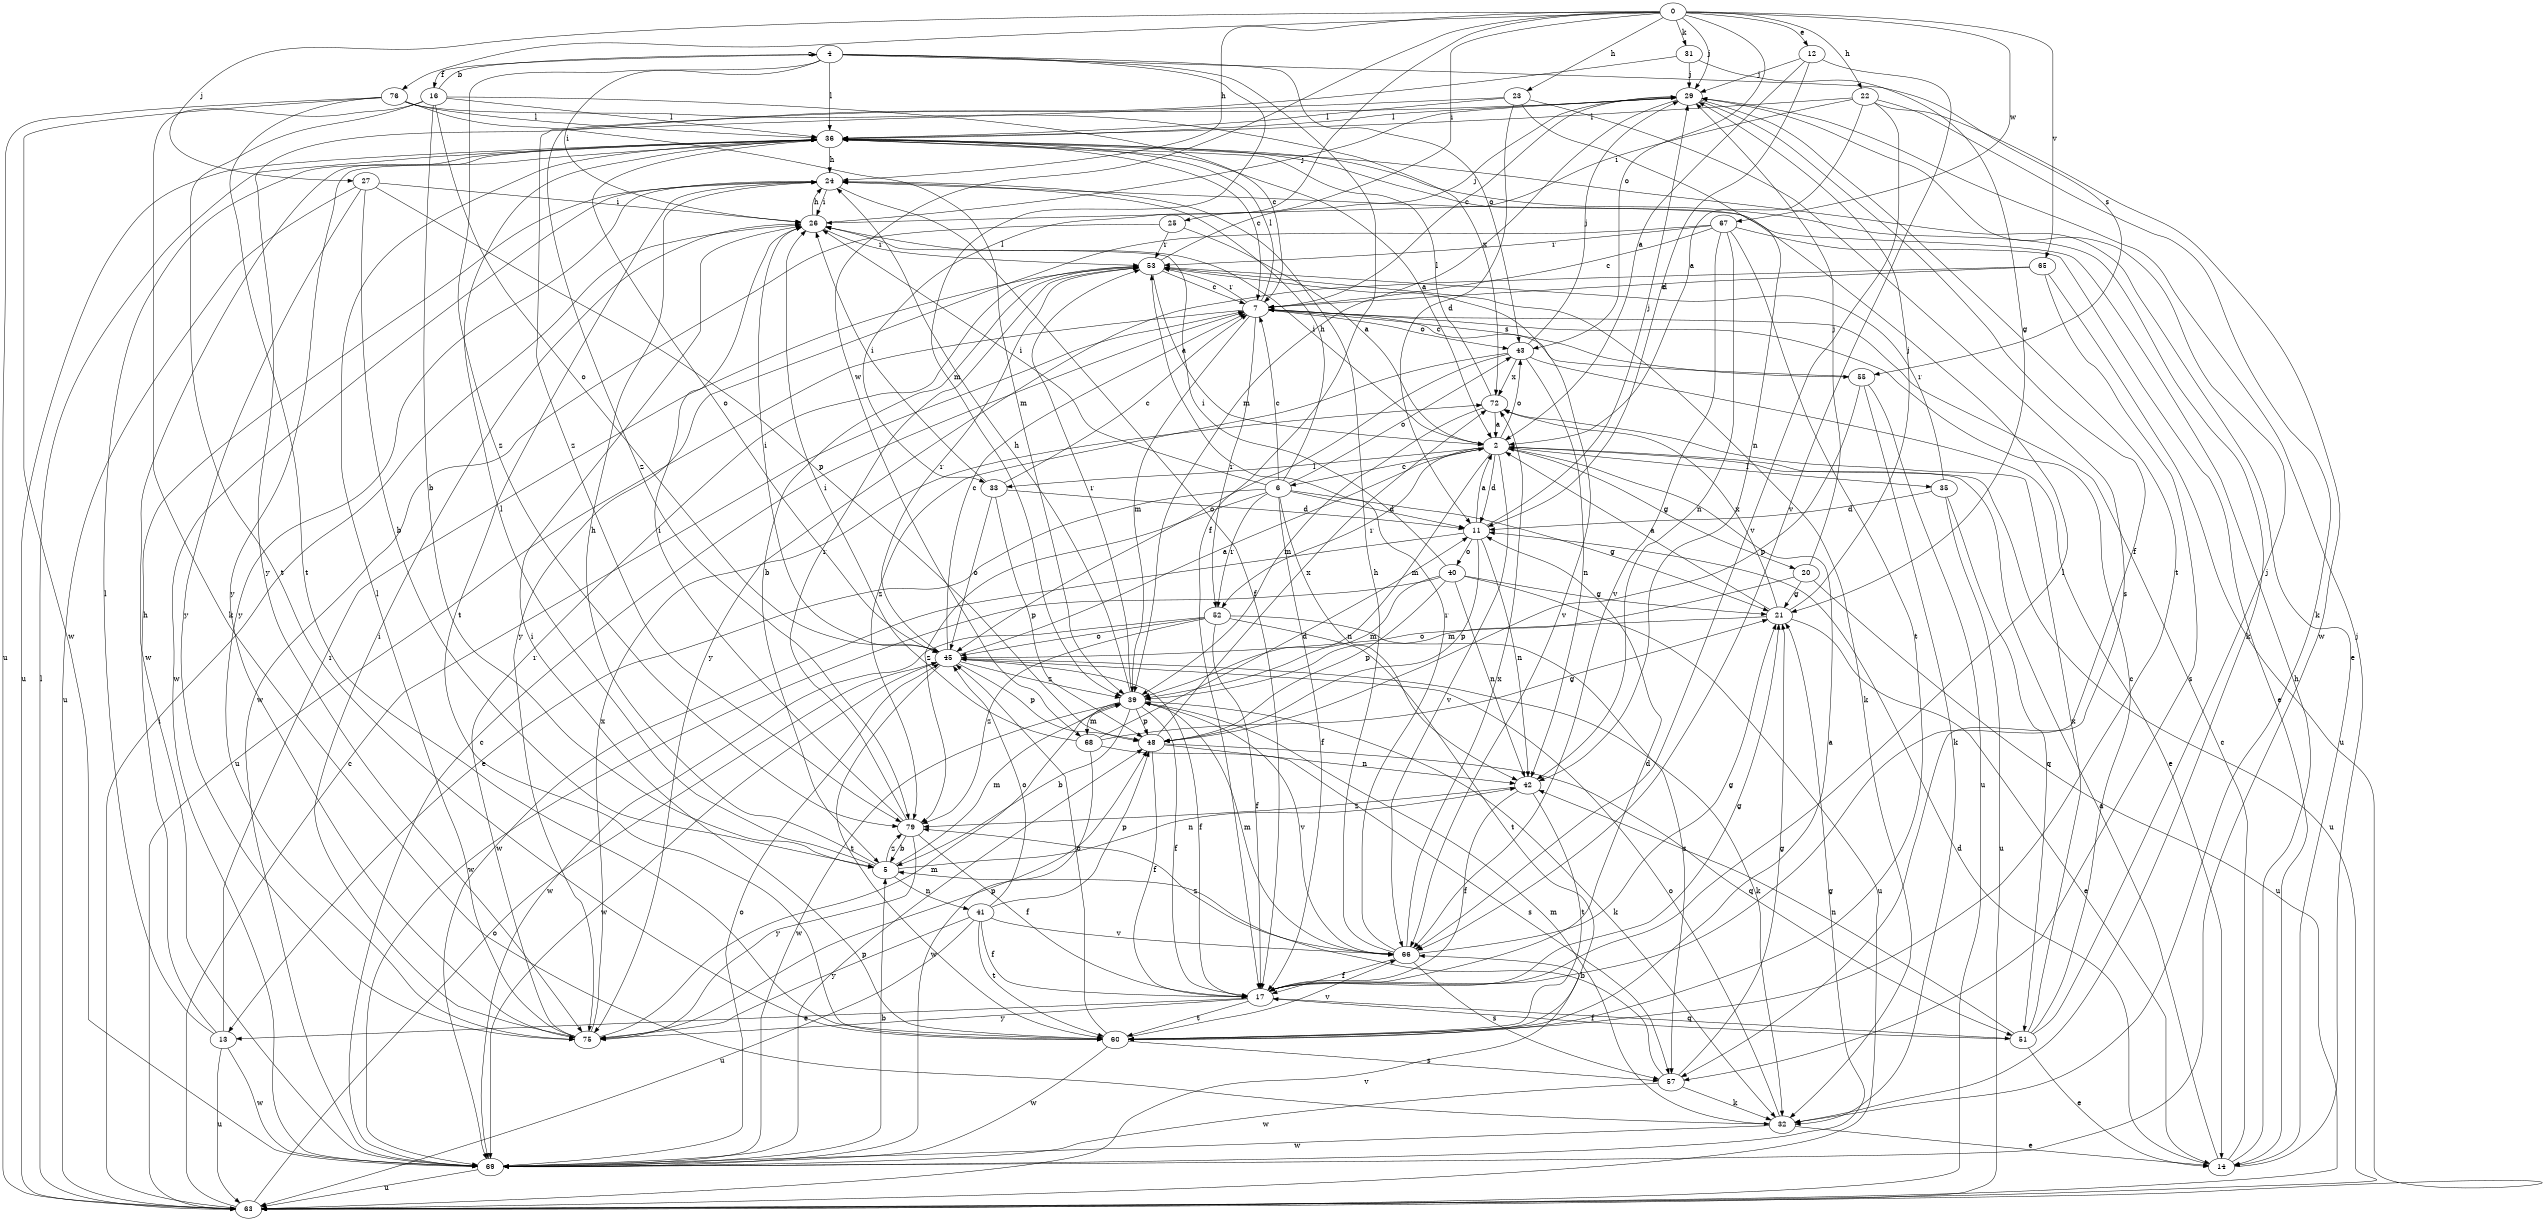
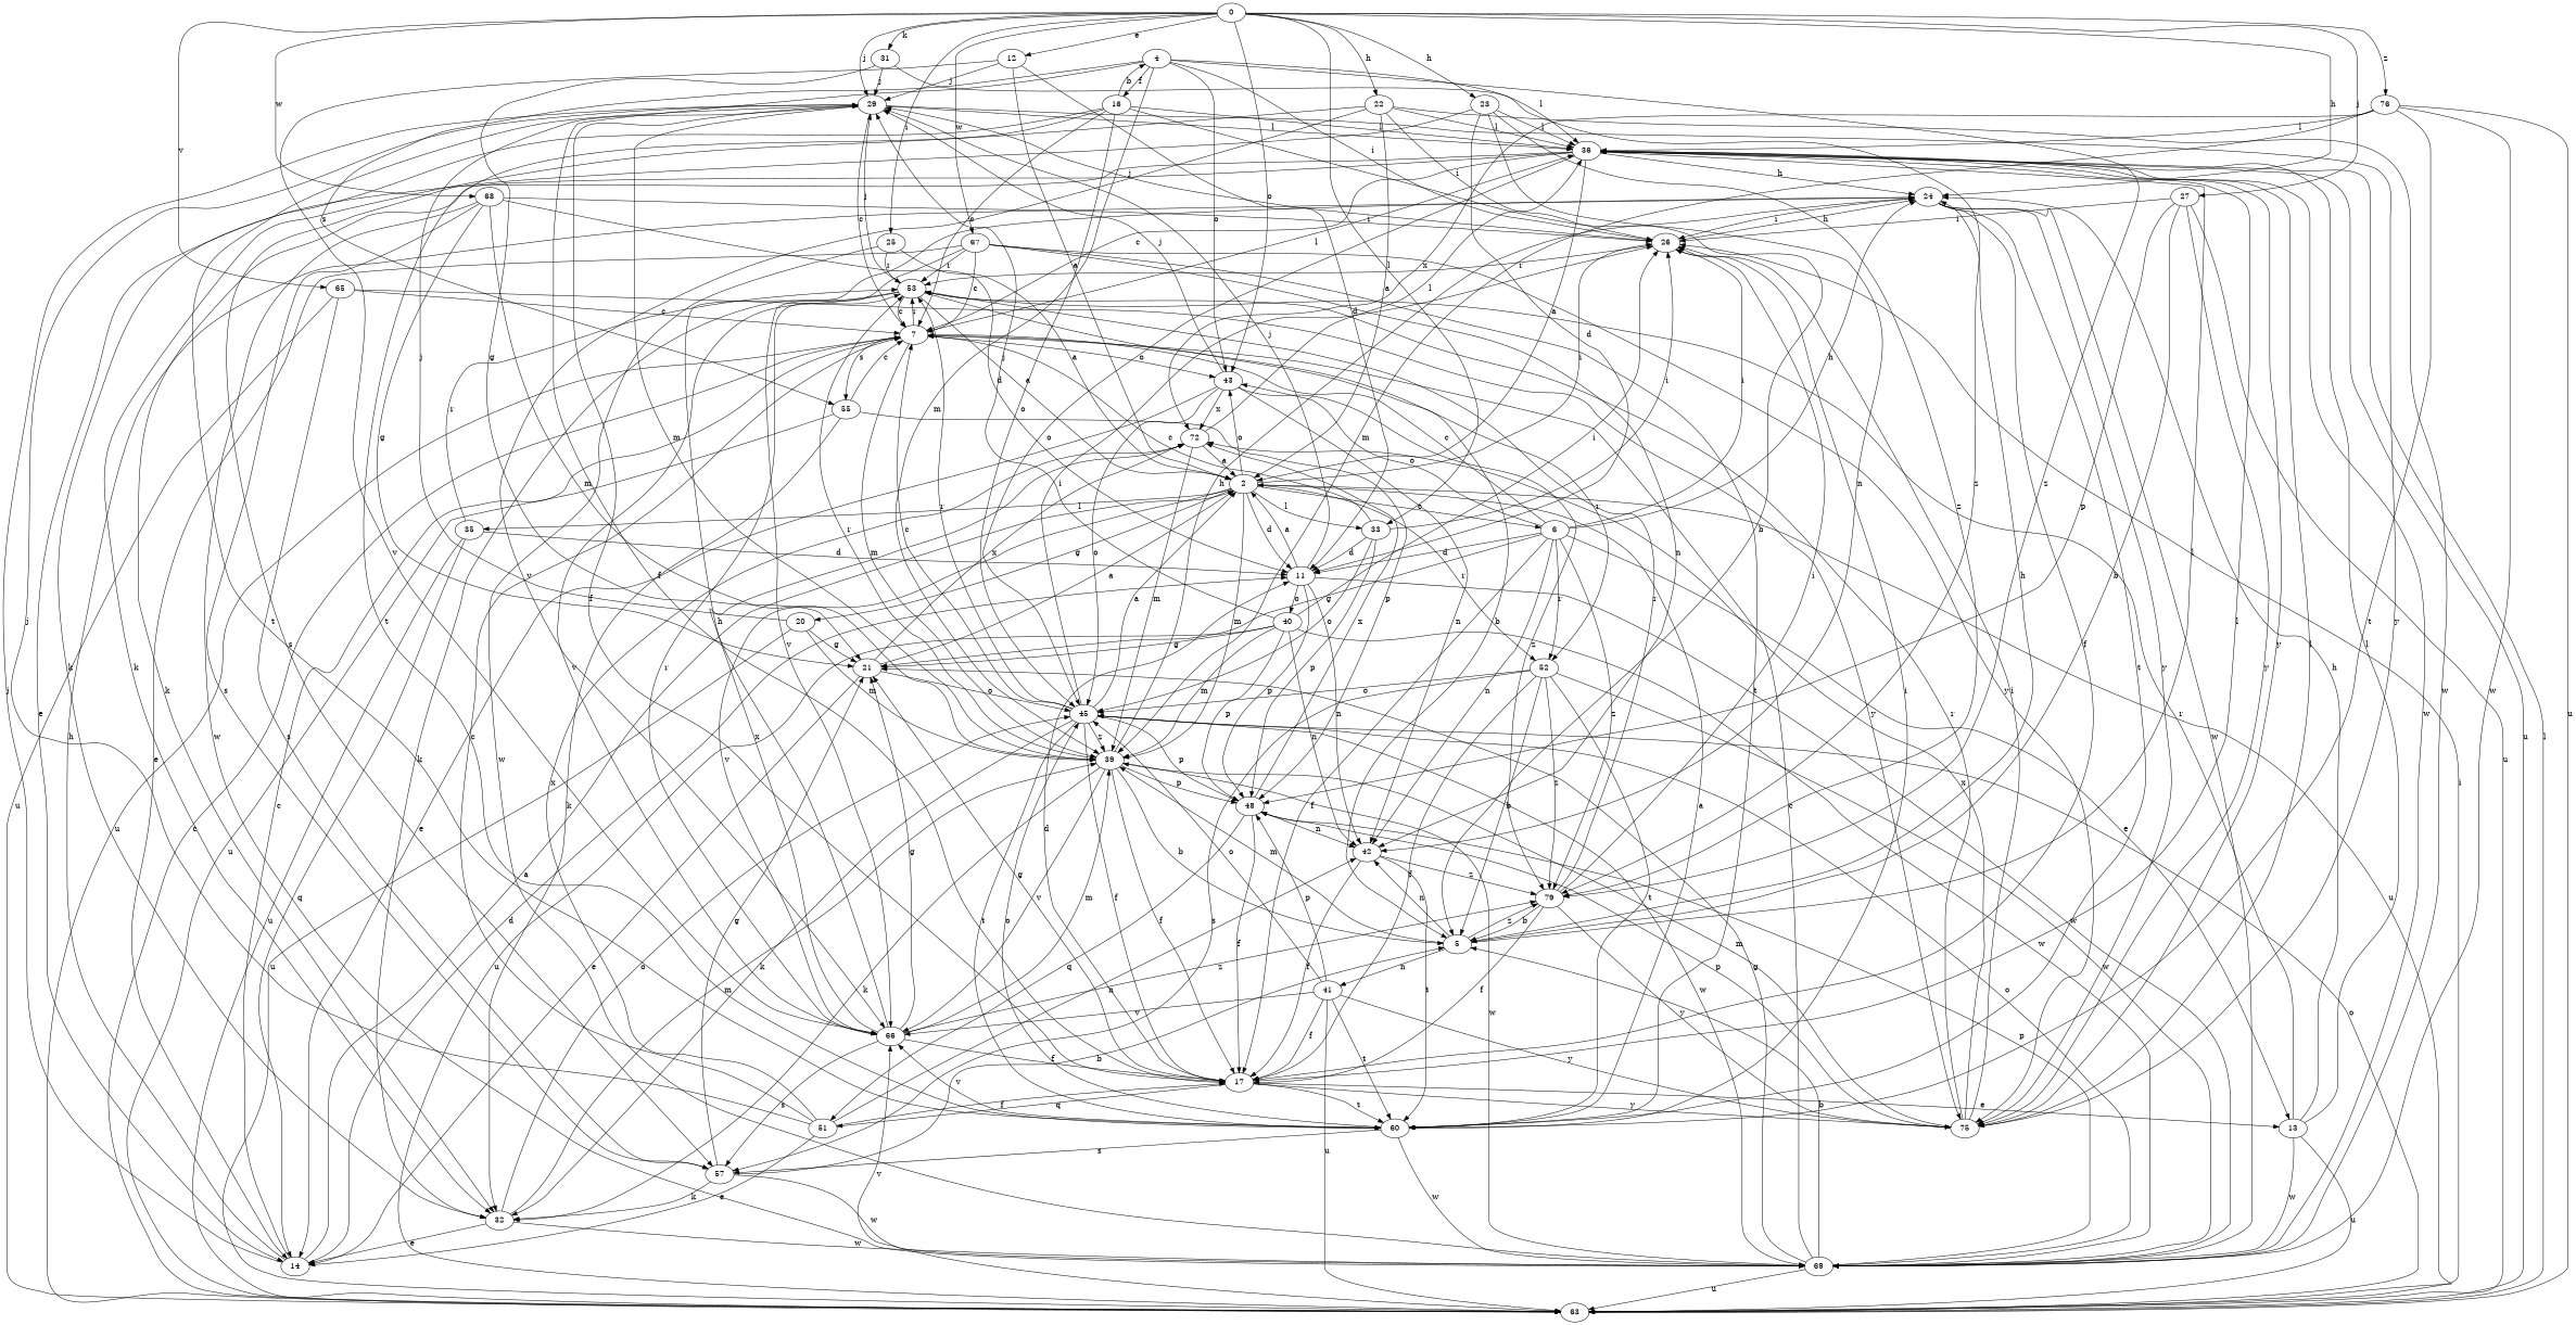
  strict digraph {
    0
    12
    22
    23
    24
    25
    27
    29
    31
    33
    43
    65
    67
    68
    76
    2
    11
    66
    26
    36
    69
    32
    79
    42
    57
    17
    60
    75
    53
    63
    5
    48
    39
    7
    21
    45
    14
    72
    6
    20
    35
    52
    13
    n44 [label=40]
    51
    4
    16
    55
    41
    0 -> 12 [label=e]
    0 -> 22 [label=h]
    0 -> 23 [label=h]
    0 -> 24 [label=h]
    0 -> 25 [label=i]
    0 -> 27 [label=j]
    0 -> 29 [label=j]
    0 -> 31 [label=k]
    0 -> 33 [label=l]
    0 -> 43 [label=o]
    0 -> 65 [label=v]
    0 -> 67 [label=w]
    0 -> 68 [label=w]
    0 -> 76 [label=z]
    12 -> 29 [label=j]
    12 -> 2 [label=a]
    12 -> 11 [label=d]
    12 -> 66 [label=v]
    22 -> 2 [label=a]
    22 -> 66 [label=v]
    22 -> 26 [label=i]
    22 -> 36 [label=l]
    22 -> 69 [label=w]
    22 -> 32 [label=k]
    23 -> 11 [label=d]
    23 -> 36 [label=l]
    23 -> 79 [label=z]
    23 -> 42 [label=n]
    23 -> 57 [label=s]
    24 -> 26 [label=i]
    24 -> 69 [label=w]
    24 -> 17 [label=f]
    24 -> 60 [label=t]
    24 -> 75 [label=y]
    25 -> 2 [label=a]
    25 -> 69 [label=w]
    25 -> 53 [label=r]
    27 -> 26 [label=i]
    27 -> 75 [label=y]
    27 -> 63 [label=u]
    27 -> 5 [label=b]
    27 -> 48 [label=p]
    29 -> 36 [label=l]
    29 -> 17 [label=f]
    29 -> 60 [label=t]
    29 -> 75 [label=y]
    29 -> 39 [label=m]
    29 -> 7 [label=c]
    31 -> 29 [label=j]
    31 -> 79 [label=z]
    31 -> 21 [label=g]
    33 -> 11 [label=d]
    33 -> 26 [label=i]
    33 -> 48 [label=p]
    33 -> 7 [label=c]
    33 -> 45 [label=o]
    43 -> 29 [label=j]
    43 -> 79 [label=z]
    43 -> 42 [label=n]
    43 -> 45 [label=o]
    43 -> 14 [label=e]
    43 -> 72 [label=x]
    65 -> 57 [label=s]
    65 -> 75 [label=y]
    65 -> 63 [label=u]
    65 -> 7 [label=c]
    67 -> 66 [label=v]
    67 -> 42 [label=n]
    67 -> 60 [label=t]
    67 -> 75 [label=y]
    67 -> 53 [label=r]
    67 -> 7 [label=c]
    67 -> 14 [label=e]
    68 -> 11 [label=d]
    68 -> 26 [label=i]
    68 -> 69 [label=w]
    68 -> 57 [label=s]
-   39 -> 68 [label=m]
+   68 -> 39 [label=m]
    68 -> 21 [label=g]
    76 -> 36 [label=l]
    76 -> 69 [label=w]
    76 -> 60 [label=t]
    76 -> 63 [label=u]
    76 -> 39 [label=m]
    76 -> 72 [label=x]
    2 -> 33 [label=l]
    2 -> 43 [label=o]
    2 -> 11 [label=d]
    2 -> 66 [label=v]
    2 -> 26 [label=i]
    2 -> 63 [label=u]
    2 -> 39 [label=m]
    2 -> 6 [label=c]
    2 -> 20 [label=g]
    2 -> 35 [label=l]
    2 -> 52 [label=r]
    11 -> 29 [label=j]
    11 -> 2 [label=a]
    11 -> 69 [label=w]
    11 -> 42 [label=n]
    11 -> 48 [label=p]
    11 -> n44 [label=o]
    66 -> 24 [label=h]
    66 -> 79 [label=z]
    66 -> 57 [label=s]
    66 -> 17 [label=f]
    66 -> 53 [label=r]
    66 -> 39 [label=m]
    66 -> 21 [label=g]
    66 -> 72 [label=x]
    26 -> 24 [label=h]
    26 -> 29 [label=j]
    26 -> 53 [label=r]
    36 -> 24 [label=h]
    36 -> 2 [label=a]
    36 -> 69 [label=w]
    36 -> 32 [label=k]
    36 -> 75 [label=y]
    36 -> 63 [label=u]
    36 -> 7 [label=c]
    36 -> 45 [label=o]
    36 -> 14 [label=e]
    69 -> 63 [label=u]
    69 -> 5 [label=b]
    69 -> 48 [label=p]
    69 -> 7 [label=c]
    69 -> 21 [label=g]
    69 -> 45 [label=o]
    32 -> 69 [label=w]
    32 -> 39 [label=m]
    32 -> 45 [label=o]
    32 -> 14 [label=e]
    79 -> 26 [label=i]
    79 -> 17 [label=f]
    79 -> 75 [label=y]
    79 -> 53 [label=r]
    79 -> 5 [label=b]
    42 -> 79 [label=z]
    42 -> 17 [label=f]
    42 -> 60 [label=t]
    57 -> 69 [label=w]
    57 -> 32 [label=k]
    57 -> 5 [label=b]
    57 -> 21 [label=g]
    17 -> 11 [label=d]
    17 -> 36 [label=l]
    17 -> 60 [label=t]
    17 -> 75 [label=y]
    17 -> 21 [label=g]
    17 -> 13 [label=e]
    17 -> 51 [label=q]
    60 -> 2 [label=a]
    60 -> 66 [label=v]
    60 -> 26 [label=i]
    60 -> 69 [label=w]
    60 -> 57 [label=s]
    60 -> 45 [label=o]
    75 -> 26 [label=i]
    75 -> 36 [label=l]
    75 -> 53 [label=r]
    75 -> 48 [label=p]
    75 -> 39 [label=m]
    75 -> 72 [label=x]
    53 -> 29 [label=j]
    53 -> 2 [label=a]
    53 -> 66 [label=v]
    53 -> 32 [label=k]
    53 -> 5 [label=b]
    53 -> 7 [label=c]
    63 -> 66 [label=v]
    63 -> 26 [label=i]
    63 -> 36 [label=l]
    63 -> 7 [label=c]
    63 -> 45 [label=o]
    5 -> 24 [label=h]
    5 -> 36 [label=l]
    5 -> 79 [label=z]
    5 -> 42 [label=n]
    5 -> 39 [label=m]
    5 -> 41 [label=n]
    48 -> 42 [label=n]
    48 -> 17 [label=f]
    48 -> 72 [label=x]
    48 -> 51 [label=q]
    39 -> 24 [label=h]
    39 -> 66 [label=v]
    39 -> 69 [label=w]
    39 -> 32 [label=k]
    39 -> 17 [label=f]
    39 -> 53 [label=r]
    39 -> 5 [label=b]
    39 -> 48 [label=p]
    7 -> 43 [label=o]
    7 -> 36 [label=l]
    7 -> 53 [label=r]
    7 -> 63 [label=u]
    7 -> 39 [label=m]
    7 -> 52 [label=r]
    7 -> 55 [label=s]
    21 -> 2 [label=a]
    21 -> 45 [label=o]
    21 -> 14 [label=e]
    21 -> 72 [label=x]
    45 -> 2 [label=a]
    45 -> 26 [label=i]
    45 -> 69 [label=w]
    45 -> 32 [label=k]
    45 -> 17 [label=f]
    45 -> 60 [label=t]
    45 -> 53 [label=r]
    45 -> 48 [label=p]
    45 -> 39 [label=z]
    45 -> 7 [label=c]
    14 -> 24 [label=h]
    14 -> 29 [label=j]
    14 -> 2 [label=a]
    14 -> 11 [label=d]
    14 -> 7 [label=c]
    72 -> 2 [label=a]
    72 -> 36 [label=l]
    72 -> 39 [label=m]
    6 -> 24 [label=h]
    6 -> 43 [label=o]
    6 -> 11 [label=d]
    6 -> 26 [label=i]
    6 -> 79 [label=z]
    6 -> 42 [label=n]
    6 -> 17 [label=f]
    6 -> 7 [label=c]
    6 -> 21 [label=g]
    6 -> 52 [label=r]
    6 -> 13 [label=e]
    20 -> 29 [label=j]
    20 -> 63 [label=u]
    20 -> 39 [label=m]
    20 -> 21 [label=g]
    35 -> 11 [label=d]
    35 -> 53 [label=r]
    35 -> 63 [label=u]
-   35 -> 51 [label=q]
+   35 -> 14 [label=q]
    52 -> 69 [label=w]
    52 -> 79 [label=z]
    52 -> 57 [label=s]
    52 -> 17 [label=f]
    52 -> 60 [label=t]
+   52 -> 5 [label=b]
    52 -> 45 [label=o]
    13 -> 24 [label=h]
    13 -> 36 [label=l]
    13 -> 69 [label=w]
    13 -> 53 [label=r]
    13 -> 63 [label=u]
-   21 -> 29 [label=j]
+   n44 -> 29 [label=j]
    n44 -> 26 [label=i]
    n44 -> 69 [label=w]
    n44 -> 42 [label=n]
    n44 -> 63 [label=u]
    n44 -> 48 [label=p]
    n44 -> 39 [label=m]
    n44 -> 21 [label=g]
    51 -> 29 [label=j]
    51 -> 42 [label=n]
    51 -> 17 [label=f]
    51 -> 7 [label=c]
    51 -> 14 [label=e]
    51 -> 72 [label=x]
    4 -> 43 [label=o]
    4 -> 26 [label=i]
    4 -> 36 [label=l]
    4 -> 79 [label=z]
    4 -> 17 [label=f]
    4 -> 39 [label=m]
    4 -> 16 [label=f]
    4 -> 55 [label=s]
    16 -> 36 [label=l]
    16 -> 32 [label=k]
    16 -> 60 [label=t]
    16 -> 5 [label=b]
    16 -> 7 [label=c]
    16 -> 45 [label=o]
    16 -> 4 [label=b]
    55 -> 32 [label=k]
    55 -> 63 [label=u]
    55 -> 48 [label=p]
    55 -> 7 [label=c]
    41 -> 66 [label=v]
    41 -> 17 [label=f]
    41 -> 60 [label=t]
    41 -> 75 [label=y]
    41 -> 63 [label=u]
    41 -> 48 [label=p]
    41 -> 45 [label=o]
  }
